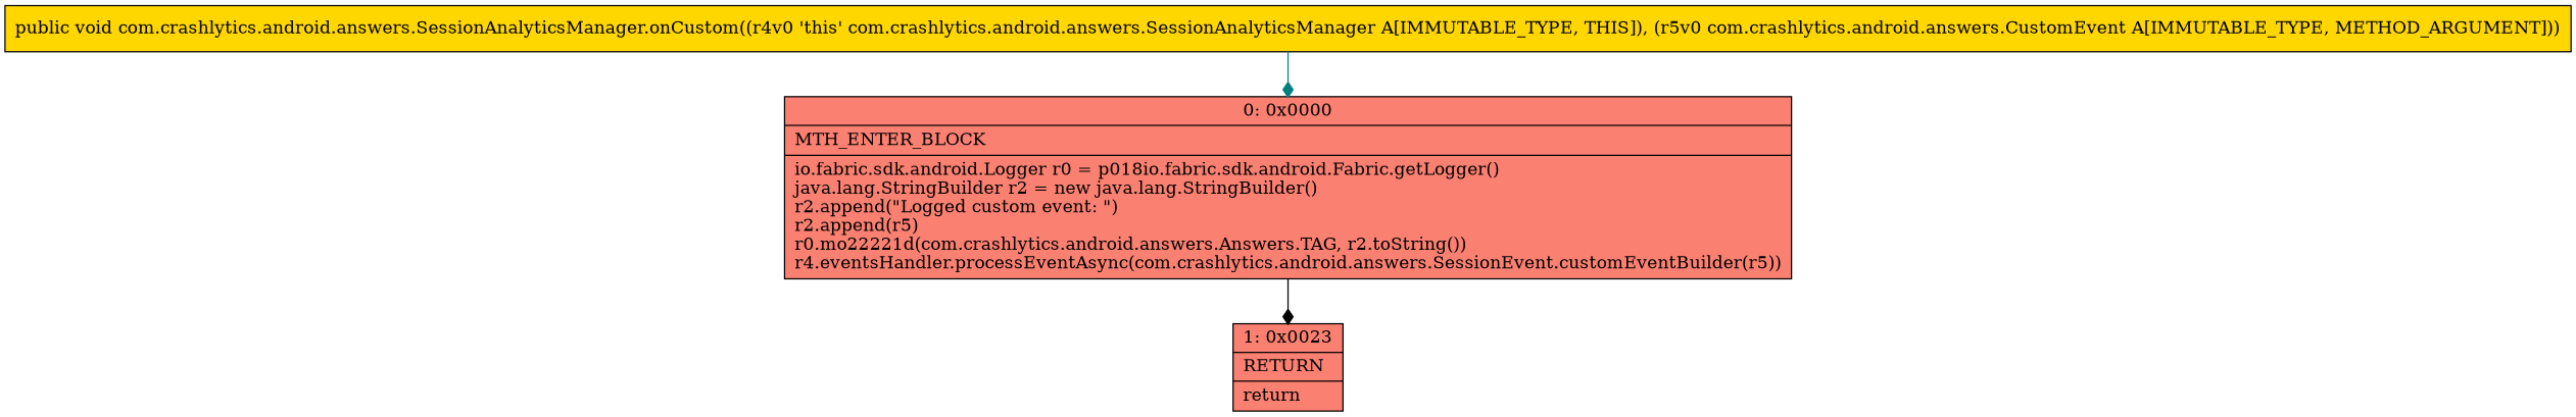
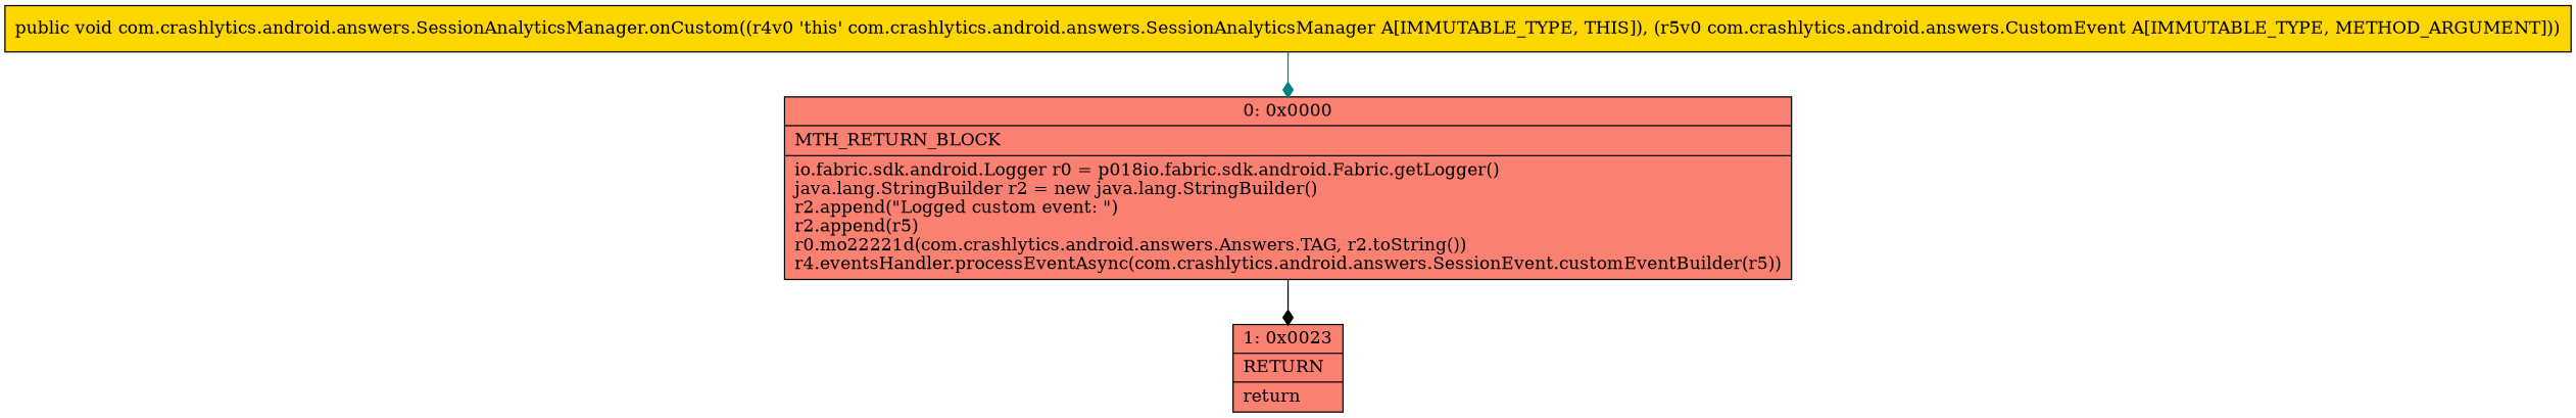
  digraph {
    node [shape=record style=filled fillcolor=salmon]
    edge [style=solid arrowhead=diamond]
-   n1 [label="{0\:\ 0x0000|MTH_ENTER_BLOCK\l|io.fabric.sdk.android.Logger r0 = p018io.fabric.sdk.android.Fabric.getLogger()\ljava.lang.StringBuilder r2 = new java.lang.StringBuilder()\lr2.append(\"Logged custom event: \")\lr2.append(r5)\lr0.mo22221d(com.crashlytics.android.answers.Answers.TAG, r2.toString())\lr4.eventsHandler.processEventAsync(com.crashlytics.android.answers.SessionEvent.customEventBuilder(r5))\l}"]
+   n1 [label="{0\:\ 0x0000|MTH_RETURN_BLOCK\l|io.fabric.sdk.android.Logger r0 = p018io.fabric.sdk.android.Fabric.getLogger()\ljava.lang.StringBuilder r2 = new java.lang.StringBuilder()\lr2.append(\"Logged custom event: \")\lr2.append(r5)\lr0.mo22221d(com.crashlytics.android.answers.Answers.TAG, r2.toString())\lr4.eventsHandler.processEventAsync(com.crashlytics.android.answers.SessionEvent.customEventBuilder(r5))\l}"]
    n2 [label="{1\:\ 0x0023|RETURN\l|return\l}"]
    n3 [label="{public void com.crashlytics.android.answers.SessionAnalyticsManager.onCustom((r4v0 'this' com.crashlytics.android.answers.SessionAnalyticsManager A[IMMUTABLE_TYPE, THIS]), (r5v0 com.crashlytics.android.answers.CustomEvent A[IMMUTABLE_TYPE, METHOD_ARGUMENT])) }" fillcolor=gold]
    n1 -> n2 [color=black]
    n3 -> n1 [color=teal]
  }
